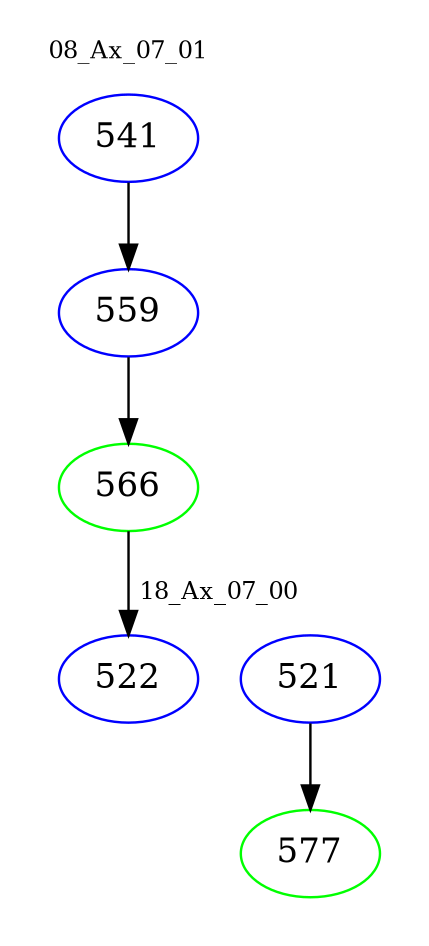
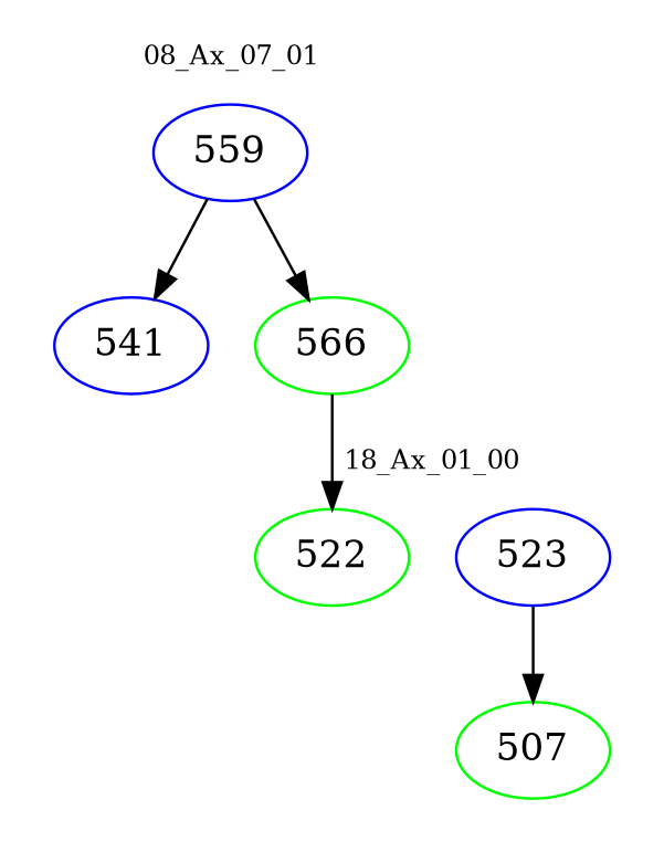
  digraph {
    fontname="DejaVu Serif"
    node [color=blue fontname="DejaVu Serif"]
    edge [color=black fontname="DejaVu Serif"]
    n1 [label=559]
    n2 [label=541]
    n3 [color=green label=566]
-   n4 [label=521]
-   n5 [color=green label=577]
-   n6 [label=522]
+   n4 [label=523]
+   n5 [color=green label=507]
+   n6 [color=green label=522]
    subgraph cluster_1 {
      color=white
      fontsize=10
      label="08_Ax_07_01"
      n1
      n2
      n3
    }
    subgraph cluster_2 {
      color=white
      fontsize=10
-     label="18_Ax_07_00"
+     label="18_Ax_01_00"
      n4
      n5
      n6
    }
-   n2 -> n1
+   n1 -> n2
    n1 -> n3
    n3 -> n6
    n4 -> n5
  }
